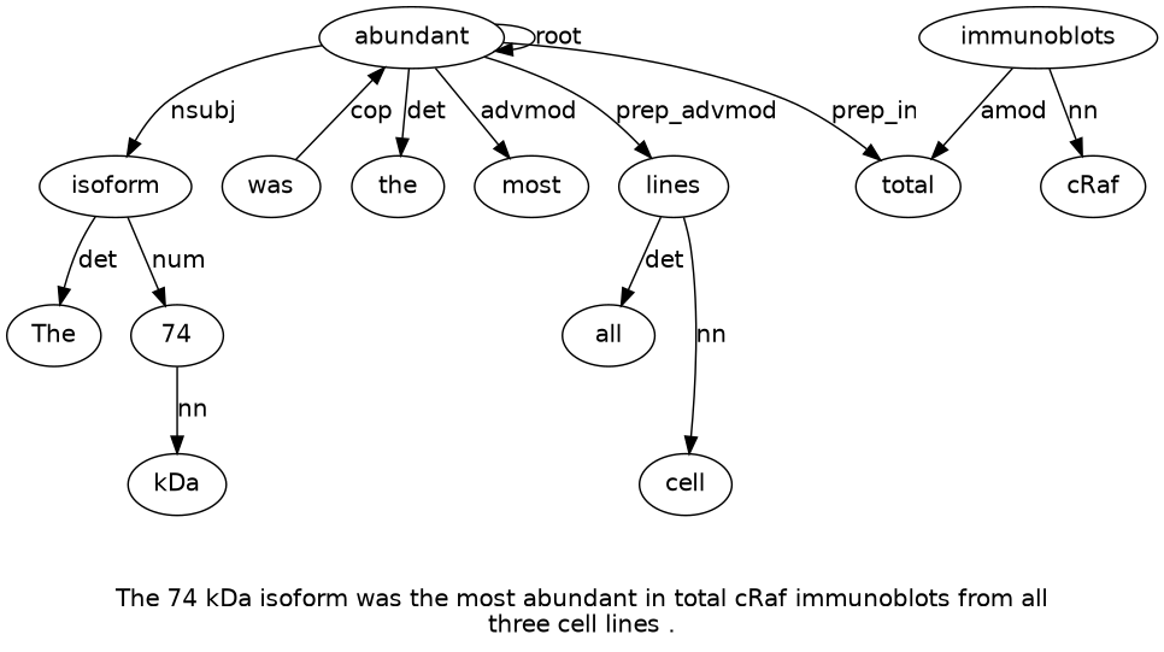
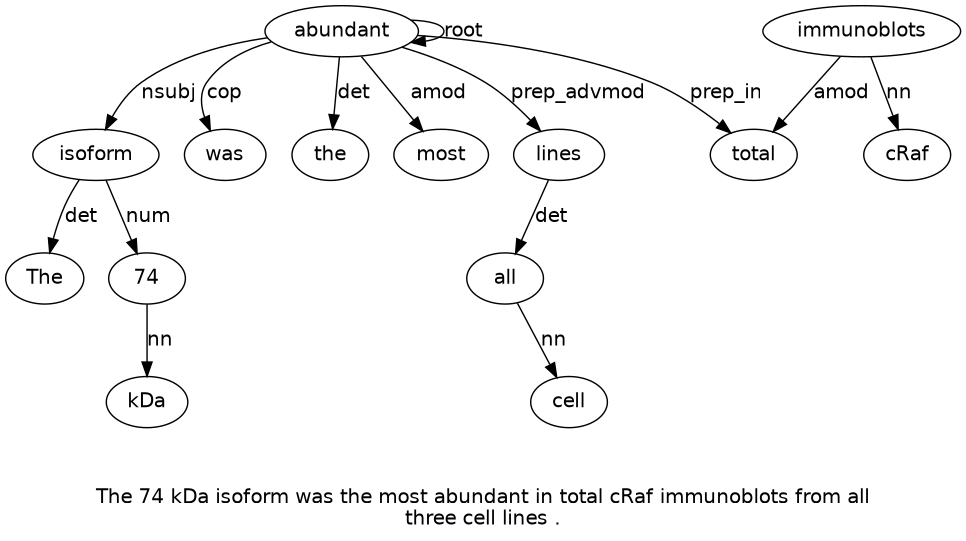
  digraph {
    fontname="DejaVu Sans"
    label="The 74 kDa isoform was the most abundant in total cRaf immunoblots from all\nthree cell lines ."
    node [fillcolor=white fontname="DejaVu Sans" style=filled]
    edge [fontname="DejaVu Sans"]
    n1 [label=isoform]
    n2 [label=The]
    n3 [label=74]
    n4 [label=kDa]
    n5 [label=abundant]
    n6 [label=was]
    n7 [label=the]
    n8 [label=most]
    n9 [label=lines]
    n10 [label=total]
    n11 [label=immunoblots]
    n12 [label=cRaf]
    n13 [label=all]
    n14 [label=cell]
    n1 -> n2 [label=det]
    n1 -> n3 [label=num]
    n3 -> n4 [label=nn]
    n5 -> n1 [label=nsubj]
    n5 -> n5 [label=root]
-   n6 -> n5 [label=cop]
+   n5 -> n6 [label=cop]
    n5 -> n7 [label=det]
-   n5 -> n8 [label=advmod]
+   n5 -> n8 [label=amod]
    n5 -> n9 [label=prep_advmod]
    n5 -> n10 [label=prep_in]
    n9 -> n13 [label=det]
-   n9 -> n14 [label=nn]
+   n13 -> n14 [label=nn]
    n11 -> n10 [label=amod]
    n11 -> n12 [label=nn]
  }
